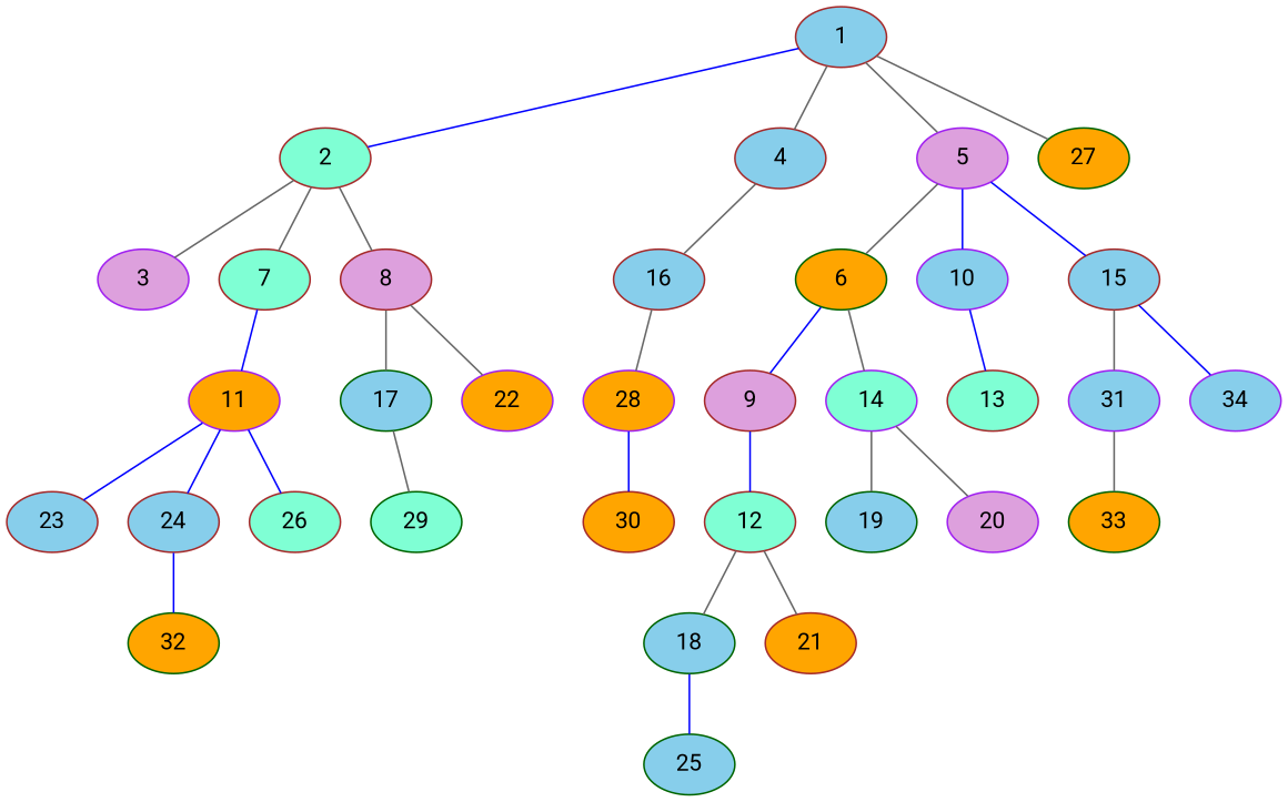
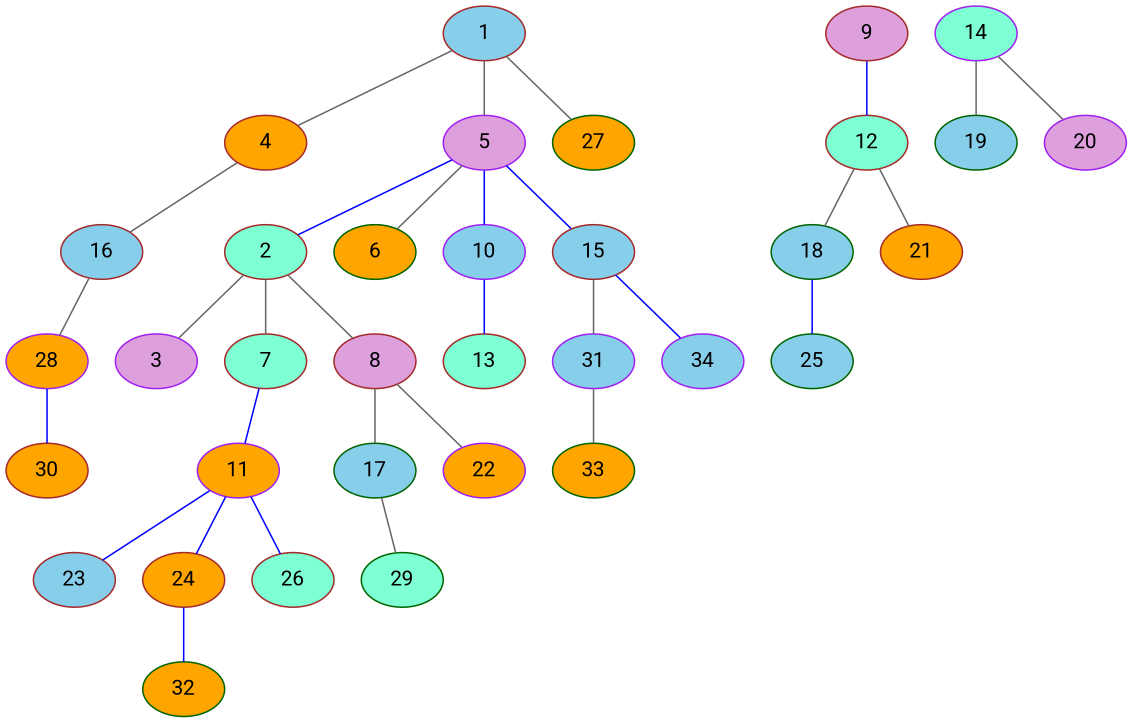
  graph {
    fontname=Roboto
    node [color=brown fillcolor=skyblue fontname=Roboto style=filled]
    edge [color=gray40 fontname=Roboto weight=1.0]
    2 [fillcolor=aquamarine]
    1
-   4
+   4 [fillcolor=orange]
    5 [color=purple fillcolor=plum]
    27 [color=darkgreen fillcolor=orange]
    3 [color=purple fillcolor=plum]
    7 [fillcolor=aquamarine]
    8 [fillcolor=plum]
    16
    6 [color=darkgreen fillcolor=orange]
    10 [color=purple]
    15
    11 [color=purple fillcolor=orange]
    17 [color=darkgreen]
    22 [color=purple fillcolor=orange]
    28 [color=purple fillcolor=orange]
    9 [fillcolor=plum]
    14 [color=purple fillcolor=aquamarine]
    13 [fillcolor=aquamarine]
    31 [color=purple]
    34 [color=purple]
    12 [fillcolor=aquamarine]
    19 [color=darkgreen]
    20 [color=purple fillcolor=plum]
    23
-   24
+   24 [fillcolor=orange]
    26 [fillcolor=aquamarine]
    29 [color=darkgreen fillcolor=aquamarine]
    18 [color=darkgreen]
    21 [fillcolor=orange]
    32 [color=darkgreen fillcolor=orange]
    25 [color=darkgreen]
    33 [color=darkgreen fillcolor=orange]
    30 [fillcolor=orange]
    2 -- 3
    2 -- 7
    2 -- 8
-   1 -- 2 [color=blue]
+   5 -- 2 [color=blue]
    1 -- 4
    1 -- 5
    1 -- 27
    4 -- 16
    5 -- 6
    5 -- 10 [color=blue weight=4.0]
    5 -- 15 [color=blue]
    7 -- 11 [color=blue]
    8 -- 17 [weight=4.0]
    8 -- 22
    16 -- 28
-   6 -- 9 [color=blue]
-   6 -- 14
    10 -- 13 [color=blue]
    15 -- 31
    15 -- 34 [color=blue]
    11 -- 23 [color=blue]
    11 -- 24 [color=blue]
    11 -- 26 [color=blue]
    17 -- 29
    28 -- 30 [color=blue]
    9 -- 12 [color=blue weight=5.0]
    14 -- 19 [weight=4.0]
    14 -- 20
    31 -- 33
    12 -- 18
    12 -- 21
    24 -- 32 [color=blue]
    18 -- 25 [color=blue]
  }
